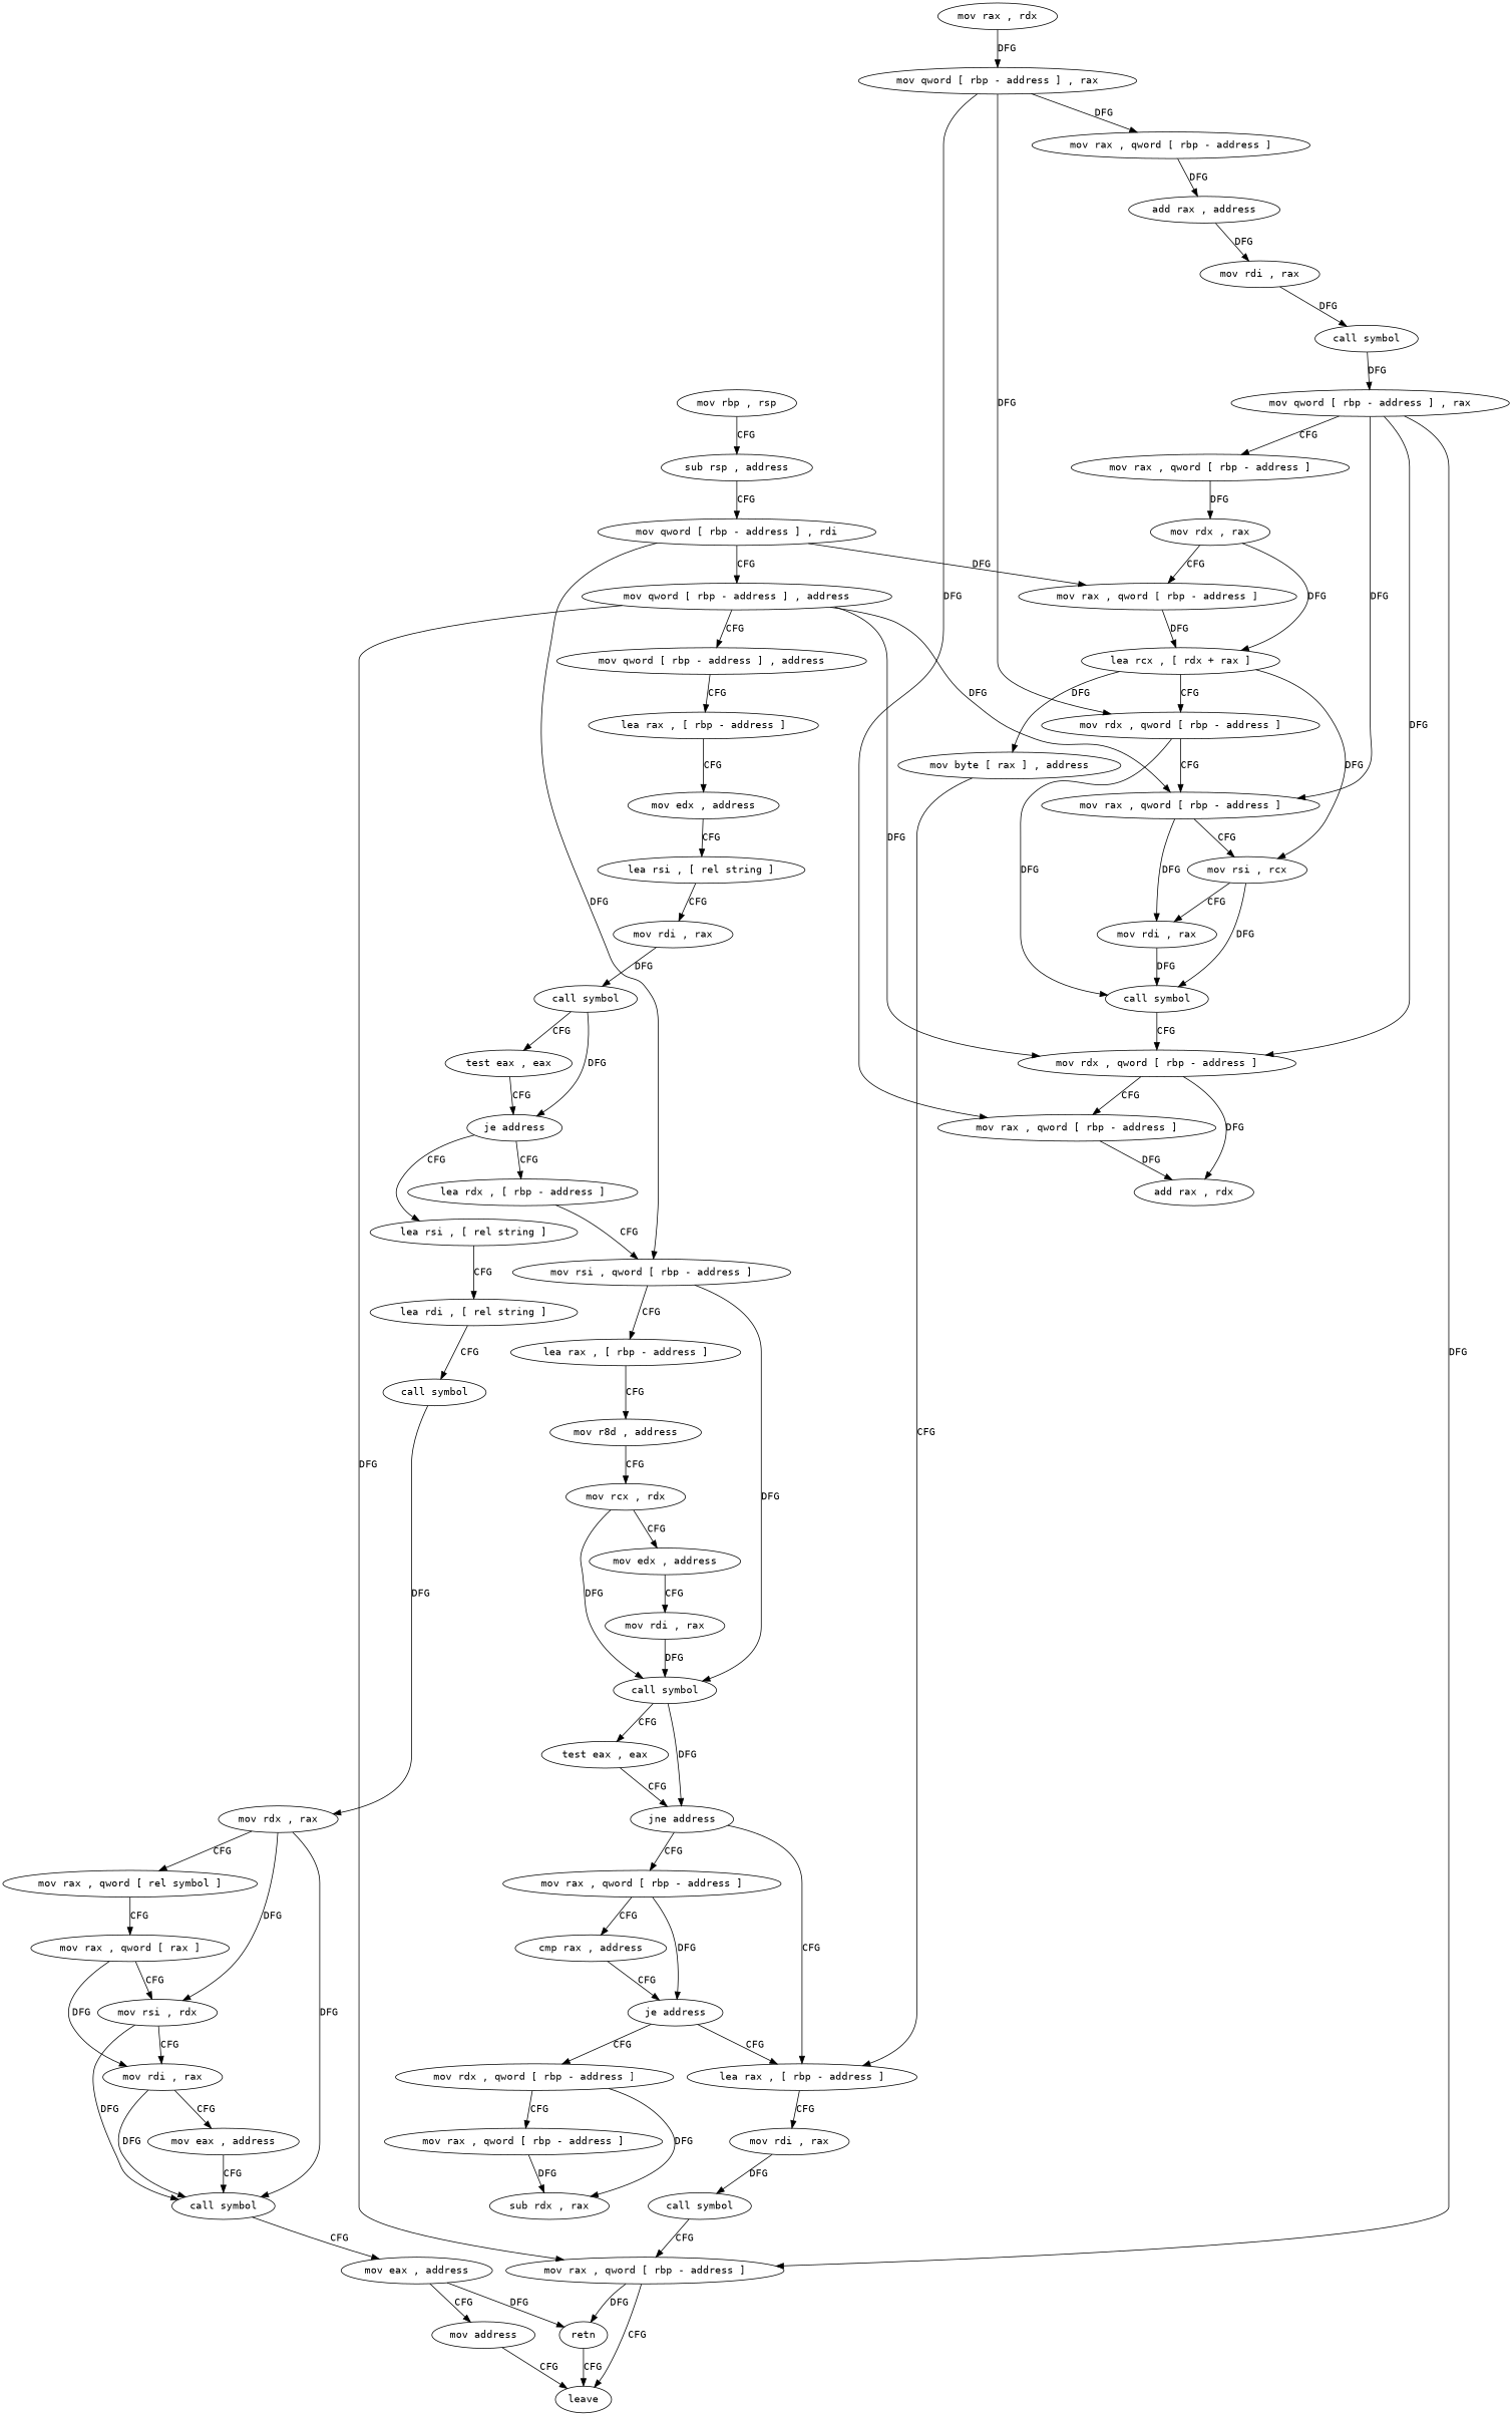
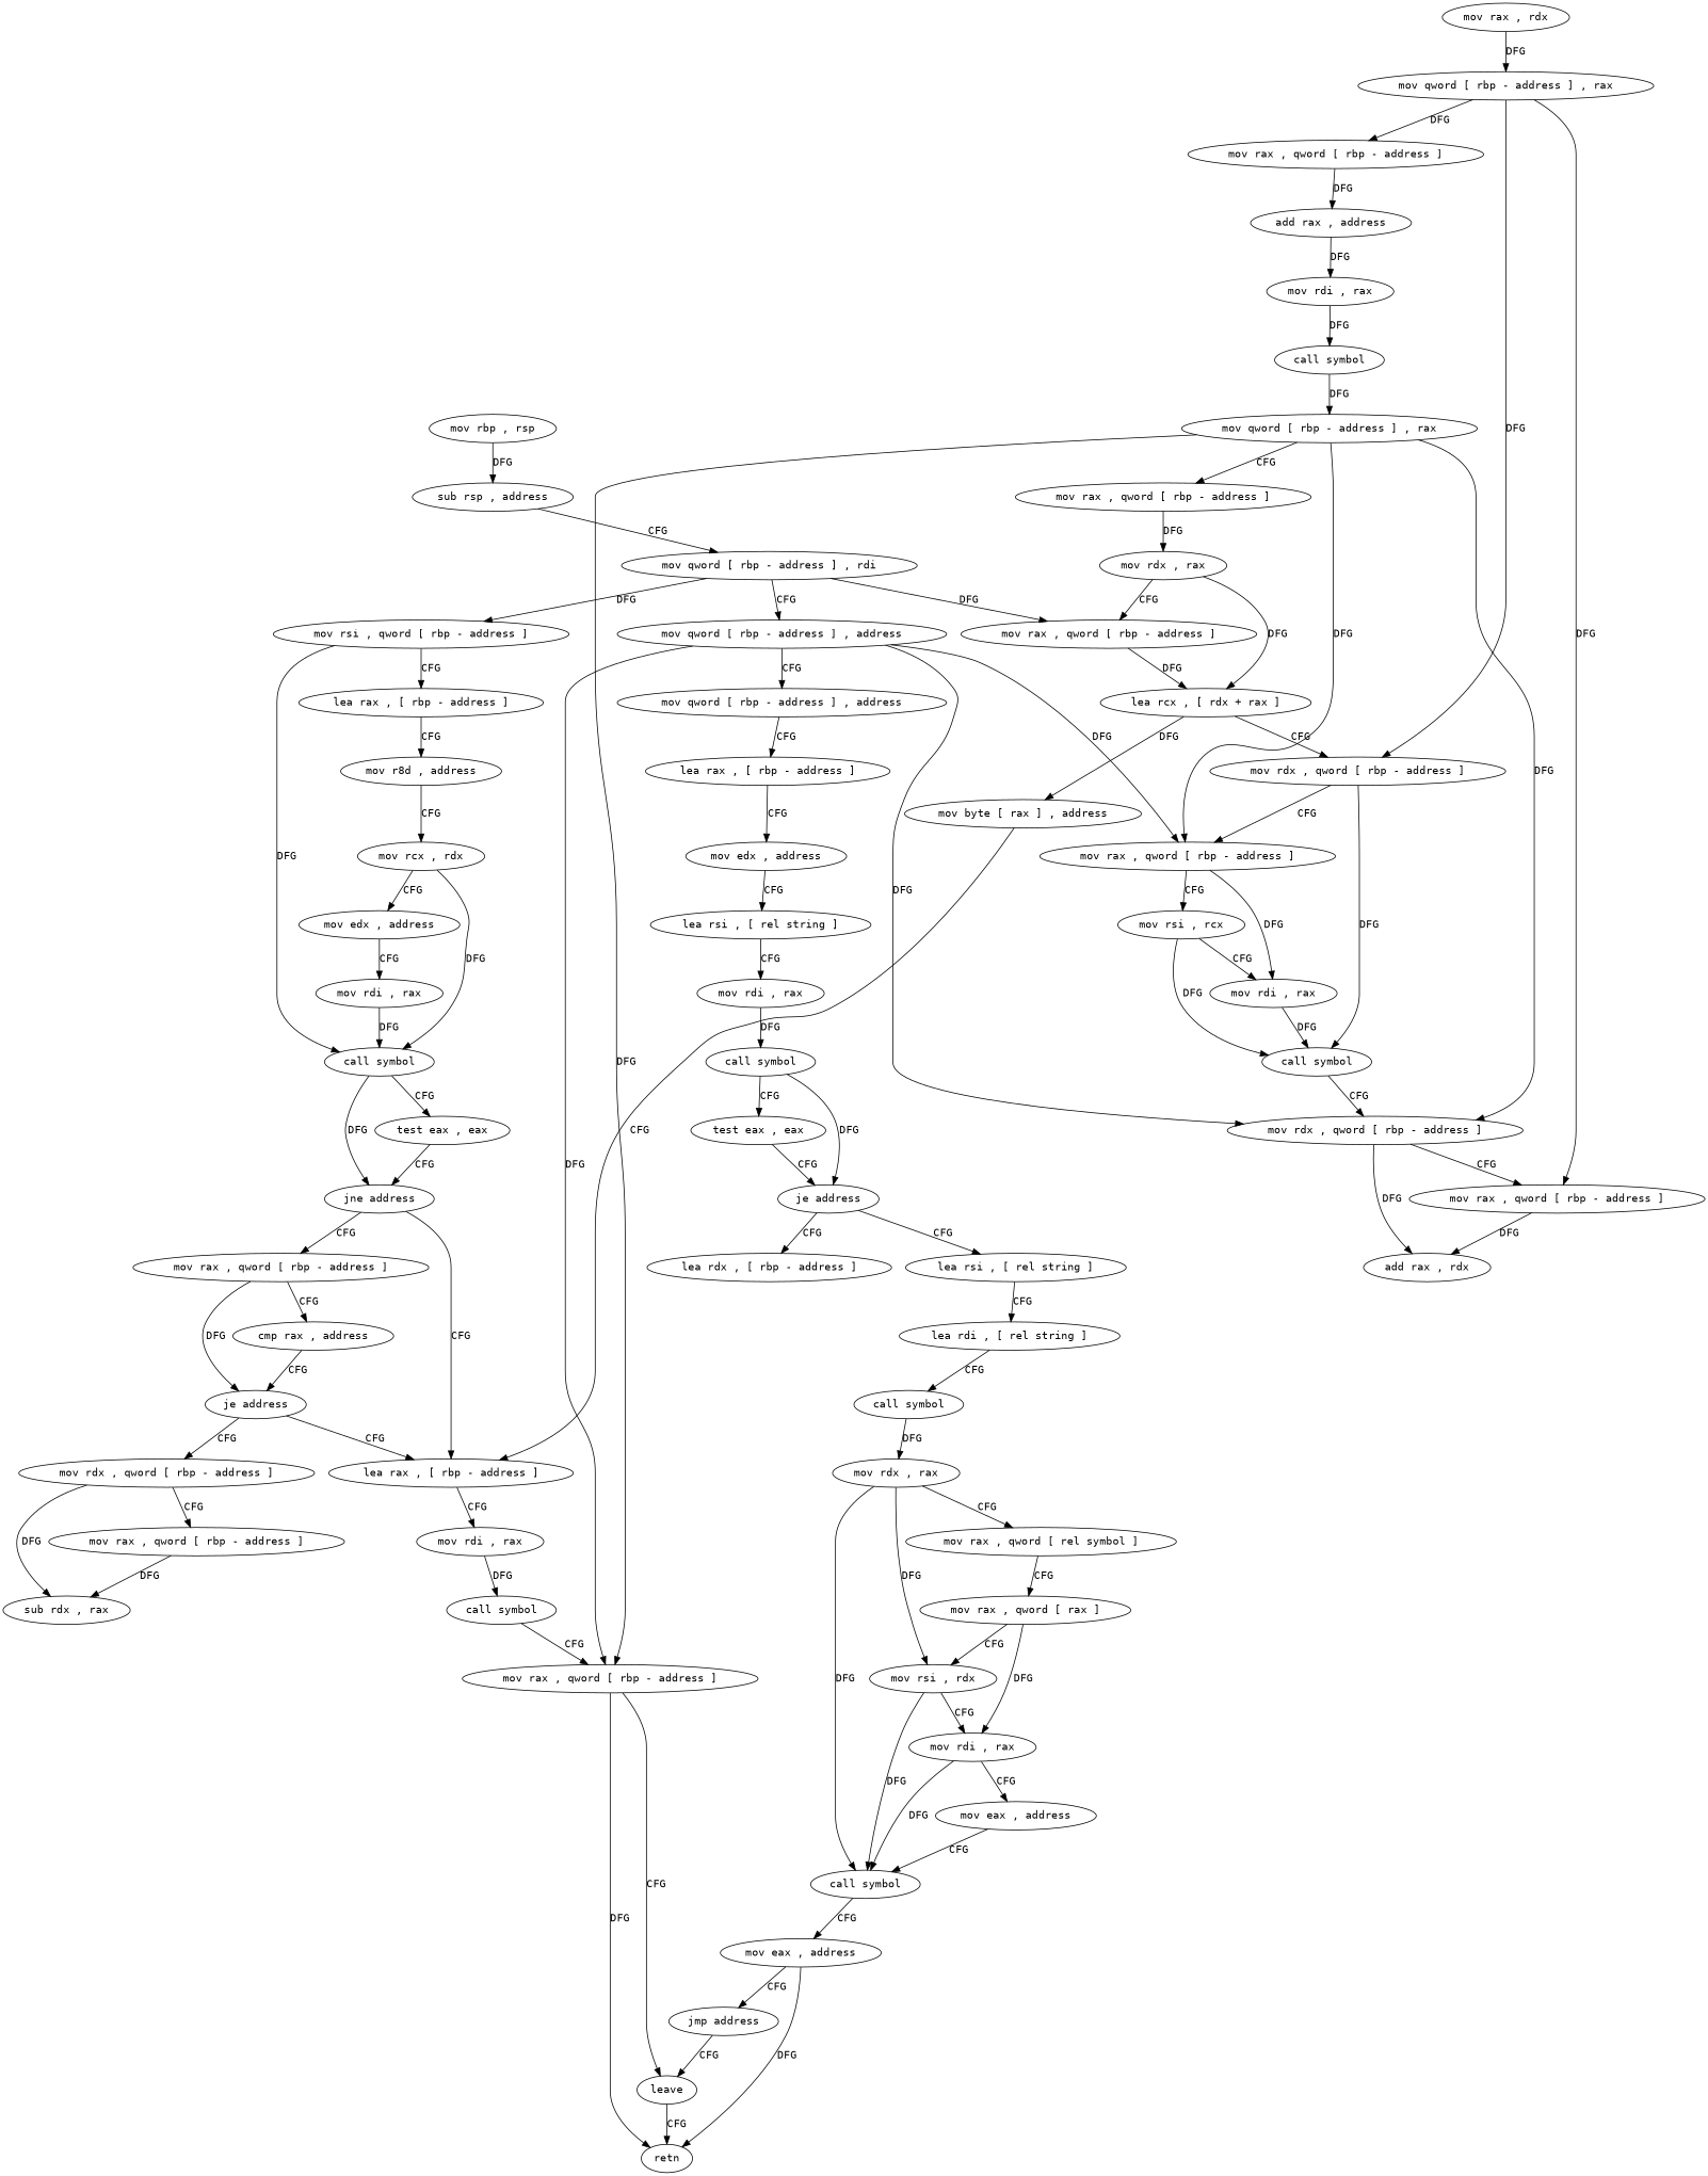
  digraph {
    fontname="DejaVu Sans Mono"
    node [fontname="DejaVu Sans Mono"]
    edge [fontname="DejaVu Sans Mono"]
    n1 [label="mov rbp , rsp"]
    n2 [label="sub rsp , address"]
    n3 [label="mov qword [ rbp - address ] , rdi"]
    n4 [label="mov qword [ rbp - address ] , address"]
    n5 [label="mov rsi , qword [ rbp - address ]"]
    n6 [label="mov rax , qword [ rbp - address ]"]
    n7 [label="mov qword [ rbp - address ] , address"]
    n8 [label="mov rax , qword [ rbp - address ]"]
    n9 [label="mov rax , qword [ rbp - address ]"]
    n10 [label="mov rdx , qword [ rbp - address ]"]
    n11 [label="lea rax , [ rbp - address ]"]
    n12 [label="call symbol"]
    n13 [label="lea rcx , [ rdx + rax ]"]
    n14 [label="lea rax , [ rbp - address ]"]
    n15 [label=retn]
    n16 [label=leave]
    n17 [label="mov rsi , rcx"]
    n18 [label="mov rdi , rax"]
    n19 [label="mov rax , qword [ rbp - address ]"]
    n20 [label="add rax , rdx"]
    n21 [label="mov edx , address"]
    n22 [label="lea rsi , [ rel string ]"]
    n23 [label="mov rdi , rax"]
    n24 [label="call symbol"]
    n25 [label="test eax , eax"]
    n26 [label="je address"]
    n27 [label="lea rdx , [ rbp - address ]"]
    n28 [label="lea rsi , [ rel string ]"]
    n29 [label="lea rdi , [ rel string ]"]
    n30 [label="call symbol"]
    n31 [label="mov r8d , address"]
    n32 [label="test eax , eax"]
    n33 [label="jne address"]
    n34 [label="mov rcx , rdx"]
    n35 [label="mov edx , address"]
    n36 [label="mov rdi , rax"]
    n37 [label="lea rax , [ rbp - address ]"]
    n38 [label="mov rax , qword [ rbp - address ]"]
    n39 [label="mov rdi , rax"]
    n40 [label="cmp rax , address"]
    n41 [label="je address"]
    n42 [label="call symbol"]
    n43 [label="mov rdx , qword [ rbp - address ]"]
    n44 [label="mov rdx , rax"]
    n45 [label="mov rax , qword [ rel symbol ]"]
    n46 [label="mov rsi , rdx"]
    n47 [label="call symbol"]
    n48 [label="mov rax , qword [ rax ]"]
    n49 [label="mov rdi , rax"]
    n50 [label="mov eax , address"]
    n51 [label="mov eax , address"]
-   n52 [label="mov address"]
+   n52 [label="jmp address"]
    n53 [label="mov rax , qword [ rbp - address ]"]
    n54 [label="sub rdx , rax"]
    n55 [label="mov rax , rdx"]
    n56 [label="mov qword [ rbp - address ] , rax"]
    n57 [label="mov rax , qword [ rbp - address ]"]
    n58 [label="mov rdx , qword [ rbp - address ]"]
    n59 [label="add rax , address"]
    n60 [label="call symbol"]
    n61 [label="mov rdi , rax"]
    n62 [label="call symbol"]
    n63 [label="mov qword [ rbp - address ] , rax"]
    n64 [label="mov rax , qword [ rbp - address ]"]
    n65 [label="mov rdx , rax"]
    n66 [label="mov byte [ rax ] , address"]
-   n1 -> n2 [label=CFG]
+   n1 -> n2 [label=DFG]
    n2 -> n3 [label=CFG]
    n3 -> n4 [label=CFG]
    n3 -> n5 [label=DFG]
    n3 -> n6 [label=DFG]
    n4 -> n7 [label=CFG]
    n4 -> n8 [label=DFG]
    n4 -> n9 [label=DFG]
    n4 -> n10 [label=DFG]
    n5 -> n11 [label=CFG]
    n5 -> n12 [label=DFG]
    n6 -> n13 [label=DFG]
    n7 -> n14 [label=CFG]
    n8 -> n15 [label=DFG]
    n8 -> n16 [label=CFG]
    n9 -> n17 [label=CFG]
    n9 -> n18 [label=DFG]
    n10 -> n19 [label=CFG]
    n10 -> n20 [label=DFG]
    n11 -> n31 [label=CFG]
    n12 -> n32 [label=CFG]
    n12 -> n33 [label=DFG]
-   n13 -> n17 [label=DFG]
    n13 -> n58 [label=CFG]
    n13 -> n66 [label=DFG]
    n14 -> n21 [label=CFG]
-   n15 -> n16 [label=CFG]
+   n16 -> n15 [label=CFG]
    n17 -> n18 [label=CFG]
    n17 -> n60 [label=DFG]
    n18 -> n60 [label=DFG]
    n19 -> n20 [label=DFG]
    n21 -> n22 [label=CFG]
    n22 -> n23 [label=CFG]
    n23 -> n24 [label=DFG]
    n24 -> n25 [label=CFG]
    n24 -> n26 [label=DFG]
    n25 -> n26 [label=CFG]
    n26 -> n27 [label=CFG]
    n26 -> n28 [label=CFG]
-   n27 -> n5 [label=CFG]
    n28 -> n29 [label=CFG]
    n29 -> n30 [label=CFG]
    n30 -> n44 [label=DFG]
    n31 -> n34 [label=CFG]
    n32 -> n33 [label=CFG]
    n33 -> n37 [label=CFG]
    n33 -> n38 [label=CFG]
    n34 -> n12 [label=DFG]
    n34 -> n35 [label=CFG]
    n35 -> n36 [label=CFG]
    n36 -> n12 [label=DFG]
    n37 -> n39 [label=CFG]
    n38 -> n40 [label=CFG]
    n38 -> n41 [label=DFG]
    n39 -> n42 [label=DFG]
    n40 -> n41 [label=CFG]
    n41 -> n37 [label=CFG]
    n41 -> n43 [label=CFG]
    n42 -> n8 [label=CFG]
    n43 -> n53 [label=CFG]
    n43 -> n54 [label=DFG]
    n44 -> n45 [label=CFG]
    n44 -> n46 [label=DFG]
    n44 -> n47 [label=DFG]
    n45 -> n48 [label=CFG]
    n46 -> n47 [label=DFG]
    n46 -> n49 [label=CFG]
    n47 -> n50 [label=CFG]
    n48 -> n46 [label=CFG]
    n48 -> n49 [label=DFG]
    n49 -> n47 [label=DFG]
    n49 -> n51 [label=CFG]
    n50 -> n15 [label=DFG]
    n50 -> n52 [label=CFG]
    n51 -> n47 [label=CFG]
    n52 -> n16 [label=CFG]
    n53 -> n54 [label=DFG]
    n55 -> n56 [label=DFG]
    n56 -> n19 [label=DFG]
    n56 -> n57 [label=DFG]
    n56 -> n58 [label=DFG]
    n57 -> n59 [label=DFG]
    n58 -> n9 [label=CFG]
    n58 -> n60 [label=DFG]
    n59 -> n61 [label=DFG]
    n60 -> n10 [label=CFG]
    n61 -> n62 [label=DFG]
    n62 -> n63 [label=DFG]
    n63 -> n8 [label=DFG]
    n63 -> n9 [label=DFG]
    n63 -> n10 [label=DFG]
    n63 -> n64 [label=CFG]
    n64 -> n65 [label=DFG]
    n65 -> n6 [label=CFG]
    n65 -> n13 [label=DFG]
    n66 -> n37 [label=CFG]
  }
